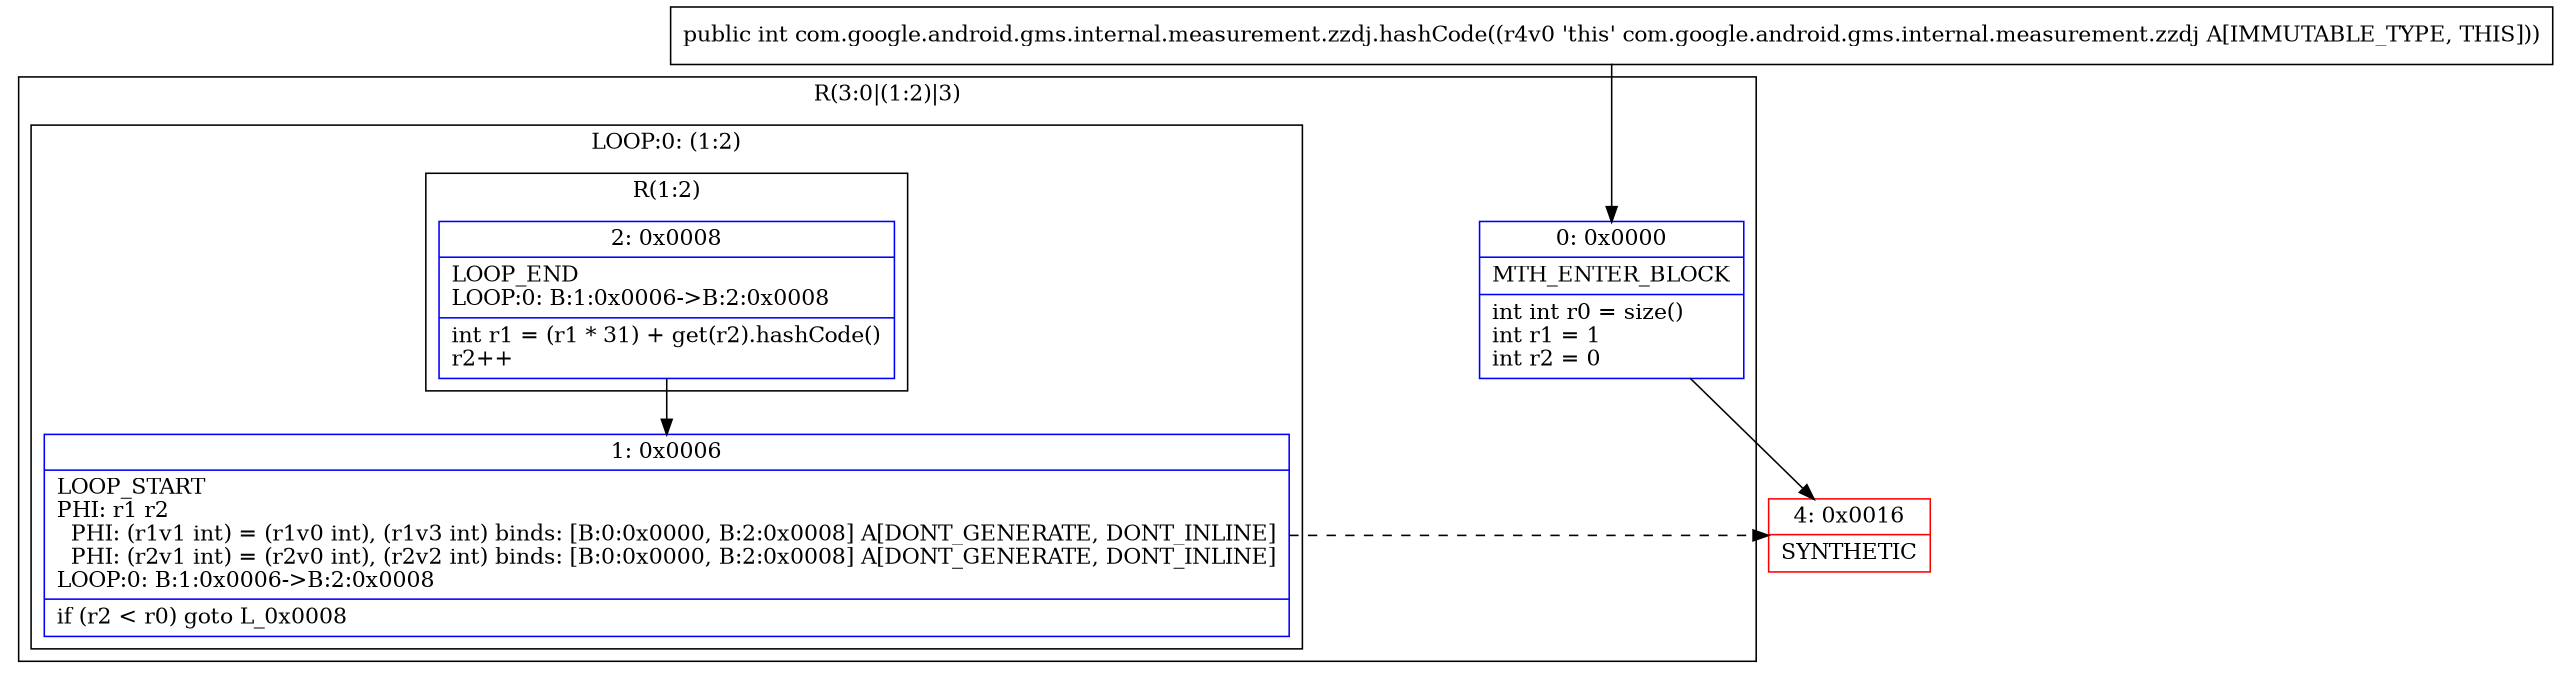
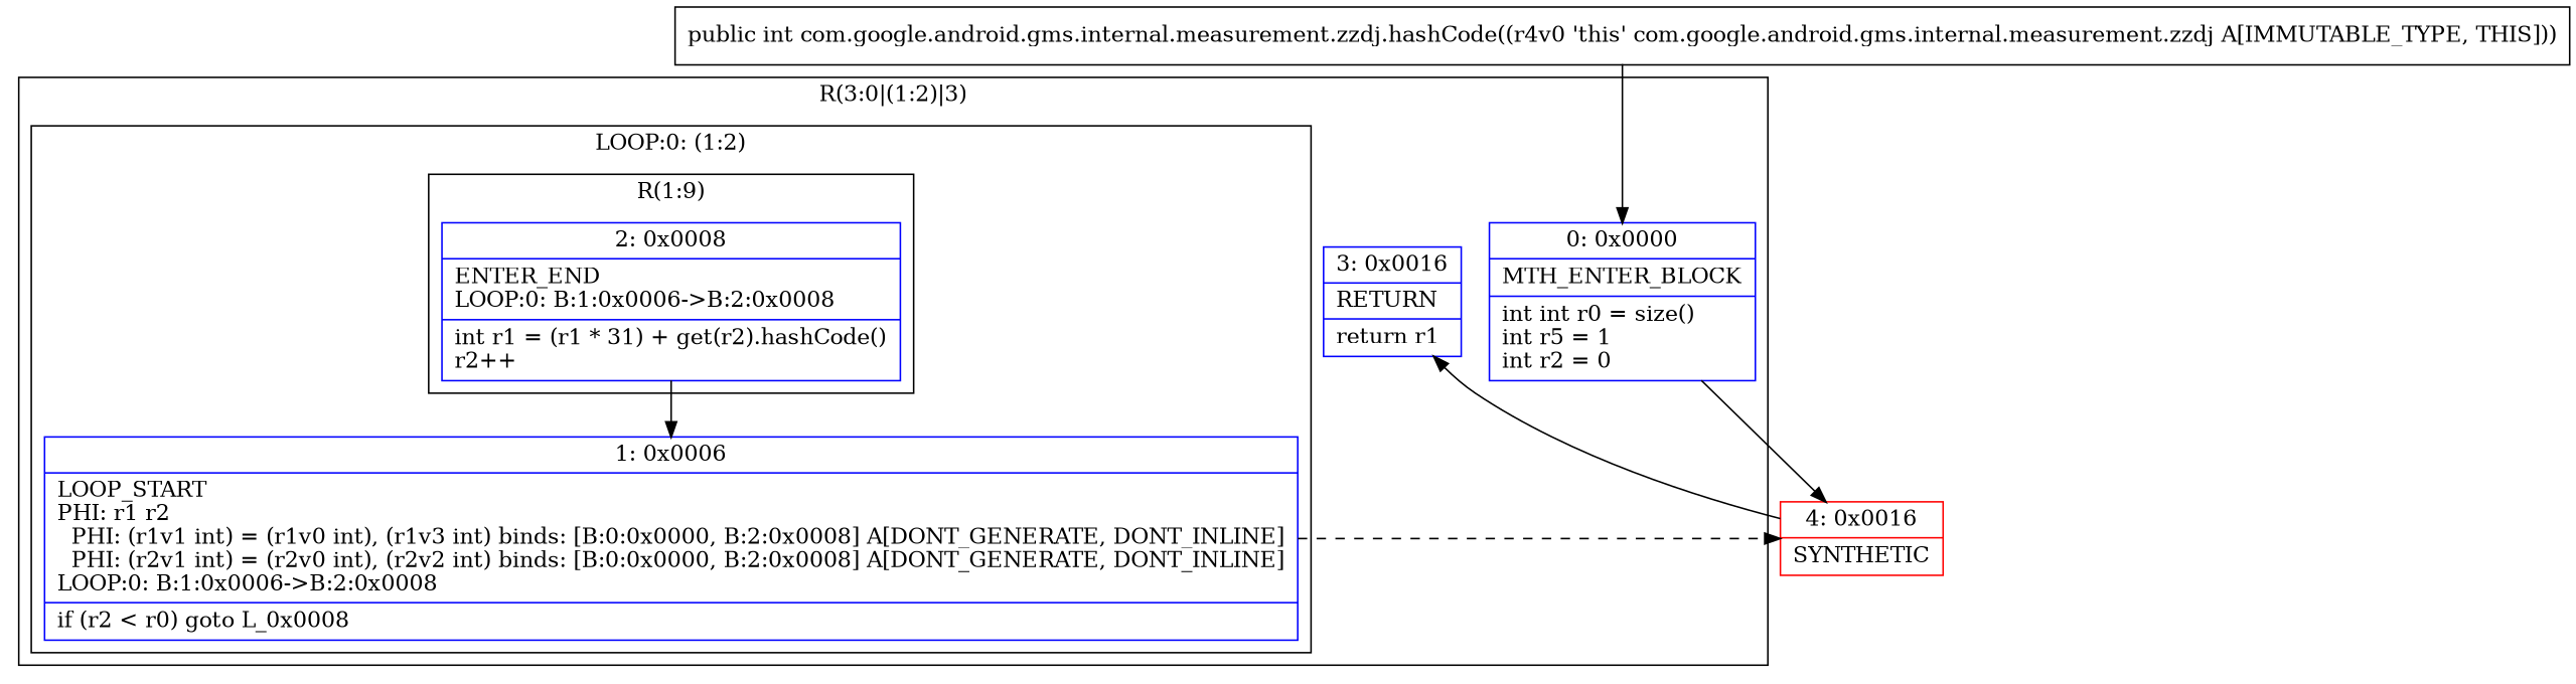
  digraph {
    node [color=blue shape=record]
-   n1 [label="{2\:\ 0x0008|LOOP_END\lLOOP:0: B:1:0x0006\-\>B:2:0x0008\l|int r1 = (r1 * 31) + get(r2).hashCode()\lr2++\l}"]
+   n1 [label="{2\:\ 0x0008|ENTER_END\lLOOP:0: B:1:0x0006\-\>B:2:0x0008\l|int r1 = (r1 * 31) + get(r2).hashCode()\lr2++\l}"]
    n2 [label="{1\:\ 0x0006|LOOP_START\lPHI: r1 r2 \l  PHI: (r1v1 int) = (r1v0 int), (r1v3 int) binds: [B:0:0x0000, B:2:0x0008] A[DONT_GENERATE, DONT_INLINE]\l  PHI: (r2v1 int) = (r2v0 int), (r2v2 int) binds: [B:0:0x0000, B:2:0x0008] A[DONT_GENERATE, DONT_INLINE]\lLOOP:0: B:1:0x0006\-\>B:2:0x0008\l|if (r2 \< r0) goto L_0x0008\l}"]
-   n3 [label="{0\:\ 0x0000|MTH_ENTER_BLOCK\l|int int r0 = size()\lint r1 = 1\lint r2 = 0\l}"]
+   n3 [label="{0\:\ 0x0000|MTH_ENTER_BLOCK\l|int int r0 = size()\lint r5 = 1\lint r2 = 0\l}"]
+   n4 [label="{3\:\ 0x0016|RETURN\l|return r1\l}"]
    n5 [color=red label="{4\:\ 0x0016|SYNTHETIC\l}"]
    n6 [label="{public int com.google.android.gms.internal.measurement.zzdj.hashCode((r4v0 'this' com.google.android.gms.internal.measurement.zzdj A[IMMUTABLE_TYPE, THIS])) }" color=""]
    subgraph cluster_1 {
      label="R(3:0|(1:2)|3)"
      n3
+     n4
      subgraph cluster_2 {
        label="LOOP:0: (1:2)"
        n2
        subgraph cluster_3 {
-         label="R(1:2)"
+         label="R(1:9)"
          n1
        }
      }
    }
    n1 -> n2
    n2 -> n5 [style=dashed]
    n3 -> n5
+   n5 -> n4
    n6 -> n3
  }
